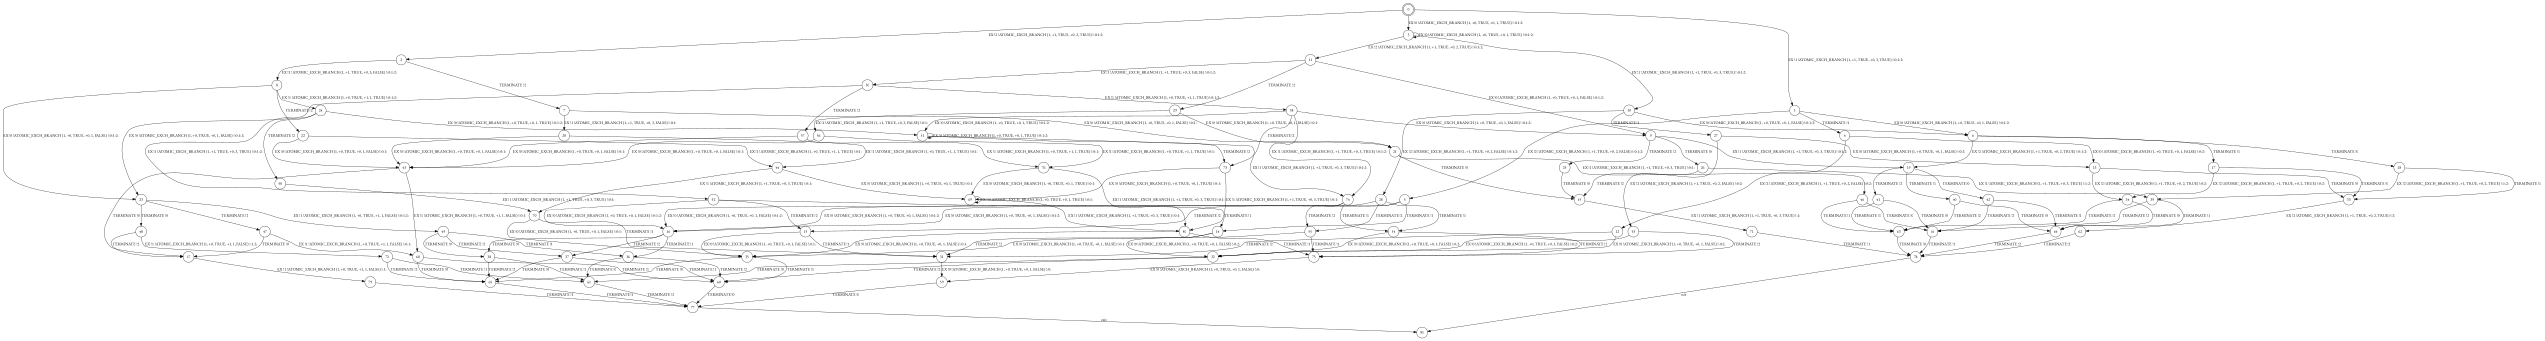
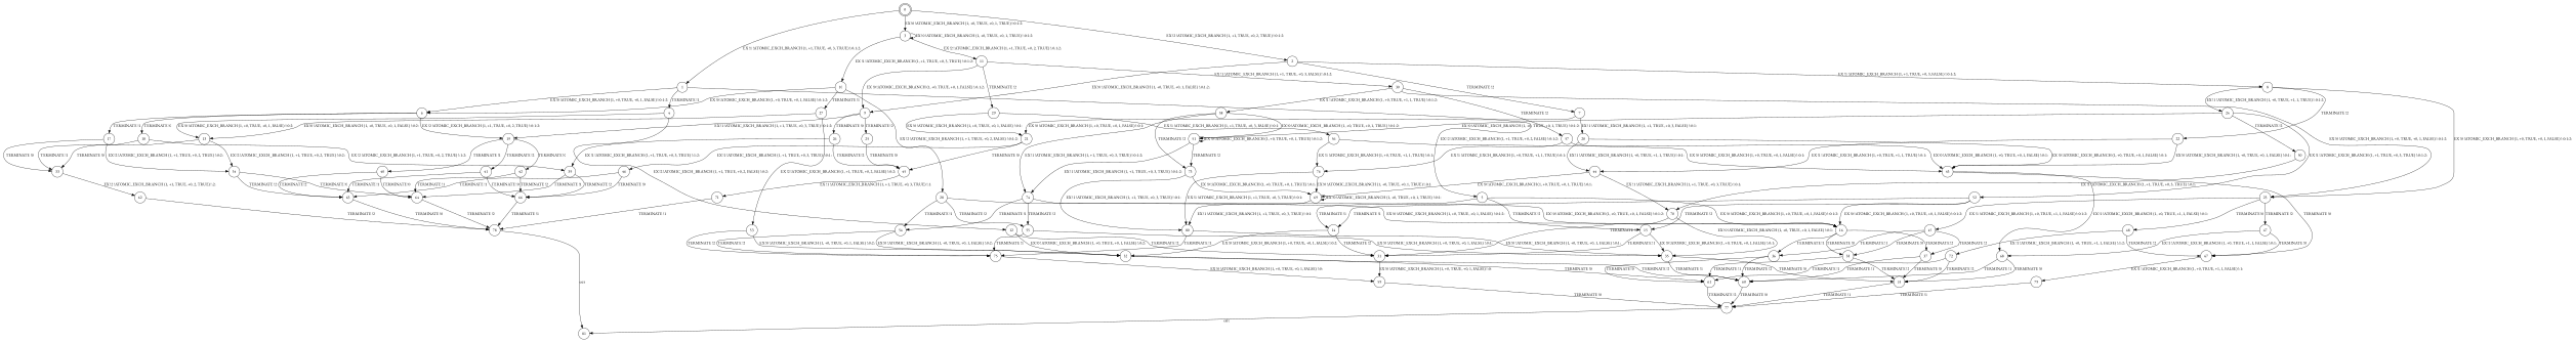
  digraph {
    fontname="EB Garamond"
    node [fontname="EB Garamond" shape=circle]
    edge [fontname="EB Garamond"]
    0 [peripheries=2]
    1
    2
    3
    4
    5
    6
    7
    8
    9
    10
    11
    12
    13
    14
    15
    16
    17
    18
    19
    20
    21
    22
    23
    24
    25
    26
    27
    28
    29
    30
    31
    32
    33
    34
    35
    36
    37
    38
    39
    40
    41
    42
    43
    44
    45
    46
    47
    48
    49
    50
    51
    52
    53
    54
    55
    56
    57
    58
    59
    60
    61
    62
    63
    64
    65
    66
    67
    68
    69
    70
    71
    72
    73
    74
    75
    76
    77
    78
    79
    80
    81
    0 -> 1 [label="EX !1 !ATOMIC_EXCH_BRANCH (1, +1, TRUE, +0, 3, TRUE) !:0:1:2:"]
    0 -> 2 [label="EX !2 !ATOMIC_EXCH_BRANCH (1, +1, TRUE, +0, 2, TRUE) !:0:1:2:"]
    0 -> 3 [label="EX !0 !ATOMIC_EXCH_BRANCH (1, +0, TRUE, +0, 1, TRUE) !:0:1:2:"]
    1 -> 4 [label="TERMINATE !1"]
    1 -> 5 [label="EX !2 !ATOMIC_EXCH_BRANCH (1, +1, TRUE, +0, 2, FALSE) !:0:1:2:"]
    1 -> 6 [label="EX !0 !ATOMIC_EXCH_BRANCH (1, +0, TRUE, +0, 1, FALSE) !:0:1:2:"]
    2 -> 7 [label="TERMINATE !2"]
    2 -> 8 [label="EX !1 !ATOMIC_EXCH_BRANCH (1, +1, TRUE, +0, 3, FALSE) !:0:1:2:"]
-   58 -> 9 [label="EX !0 !ATOMIC_EXCH_BRANCH (1, +0, TRUE, +0, 1, FALSE) !:0:1:2:"]
+   2 -> 9 [label="EX !0 !ATOMIC_EXCH_BRANCH (1, +0, TRUE, +0, 1, FALSE) !:0:1:2:"]
    3 -> 3 [label="EX !0 !ATOMIC_EXCH_BRANCH (1, +0, TRUE, +0, 1, TRUE) !:0:1:2:"]
    3 -> 10 [label="EX !1 !ATOMIC_EXCH_BRANCH (1, +1, TRUE, +0, 3, TRUE) !:0:1:2:"]
    3 -> 11 [label="EX !2 !ATOMIC_EXCH_BRANCH (1, +1, TRUE, +0, 2, TRUE) !:0:1:2:"]
    4 -> 12 [label="EX !2 !ATOMIC_EXCH_BRANCH (1, +1, TRUE, +0, 2, FALSE) !:0:2:"]
    4 -> 13 [label="EX !0 !ATOMIC_EXCH_BRANCH (1, +0, TRUE, +0, 1, FALSE) !:0:2:"]
    5 -> 14 [label="TERMINATE !1"]
    5 -> 15 [label="TERMINATE !2"]
    5 -> 16 [label="EX !0 !ATOMIC_EXCH_BRANCH (1, +0, TRUE, +0, 1, FALSE) !:0:1:2:"]
    6 -> 17 [label="TERMINATE !1"]
    6 -> 18 [label="TERMINATE !0"]
    6 -> 19 [label="EX !2 !ATOMIC_EXCH_BRANCH (1, +1, TRUE, +0, 2, TRUE) !:0:1:2:"]
    7 -> 20 [label="EX !1 !ATOMIC_EXCH_BRANCH (1, +1, TRUE, +0, 3, FALSE) !:0:1:"]
    7 -> 21 [label="EX !0 !ATOMIC_EXCH_BRANCH (1, +0, TRUE, +0, 1, FALSE) !:0:1:"]
    8 -> 22 [label="TERMINATE !2"]
    8 -> 23 [label="EX !0 !ATOMIC_EXCH_BRANCH (1, +0, TRUE, +0, 1, FALSE) !:0:1:2:"]
    8 -> 24 [label="EX !1 !ATOMIC_EXCH_BRANCH (1, +0, TRUE, +1, 1, TRUE) !:0:1:2:"]
    9 -> 19 [label="EX !1 !ATOMIC_EXCH_BRANCH (1, +1, TRUE, +0, 3, TRUE) !:0:1:2:"]
    9 -> 25 [label="TERMINATE !2"]
    9 -> 26 [label="TERMINATE !0"]
    10 -> 6 [label="EX !0 !ATOMIC_EXCH_BRANCH (1, +0, TRUE, +0, 1, FALSE) !:0:1:2:"]
    10 -> 27 [label="TERMINATE !1"]
    10 -> 28 [label="EX !2 !ATOMIC_EXCH_BRANCH (1, +1, TRUE, +0, 2, FALSE) !:0:1:2:"]
    11 -> 9 [label="EX !0 !ATOMIC_EXCH_BRANCH (1, +0, TRUE, +0, 1, FALSE) !:0:1:2:"]
    11 -> 29 [label="TERMINATE !2"]
    11 -> 30 [label="EX !1 !ATOMIC_EXCH_BRANCH (1, +1, TRUE, +0, 3, FALSE) !:0:1:2:"]
    12 -> 31 [label="TERMINATE !2"]
    12 -> 32 [label="EX !0 !ATOMIC_EXCH_BRANCH (1, +0, TRUE, +0, 1, FALSE) !:0:2:"]
    13 -> 33 [label="TERMINATE !0"]
    13 -> 34 [label="EX !2 !ATOMIC_EXCH_BRANCH (1, +1, TRUE, +0, 2, TRUE) !:0:2:"]
    14 -> 31 [label="TERMINATE !2"]
    14 -> 32 [label="EX !0 !ATOMIC_EXCH_BRANCH (1, +0, TRUE, +0, 1, FALSE) !:0:2:"]
    15 -> 31 [label="TERMINATE !1"]
    15 -> 35 [label="EX !0 !ATOMIC_EXCH_BRANCH (1, +0, TRUE, +0, 1, FALSE) !:0:1:"]
    16 -> 36 [label="TERMINATE !1"]
    16 -> 37 [label="TERMINATE !2"]
    16 -> 38 [label="TERMINATE !0"]
    17 -> 33 [label="TERMINATE !0"]
    17 -> 34 [label="EX !2 !ATOMIC_EXCH_BRANCH (1, +1, TRUE, +0, 2, TRUE) !:0:2:"]
    18 -> 33 [label="TERMINATE !1"]
    18 -> 39 [label="EX !2 !ATOMIC_EXCH_BRANCH (1, +1, TRUE, +0, 2, TRUE) !:1:2:"]
    19 -> 40 [label="TERMINATE !1"]
    19 -> 41 [label="TERMINATE !2"]
    19 -> 42 [label="TERMINATE !0"]
    20 -> 43 [label="EX !0 !ATOMIC_EXCH_BRANCH (1, +0, TRUE, +0, 1, FALSE) !:0:1:"]
    20 -> 44 [label="EX !1 !ATOMIC_EXCH_BRANCH (1, +0, TRUE, +1, 1, TRUE) !:0:1:"]
    21 -> 45 [label="TERMINATE !0"]
    21 -> 46 [label="EX !1 !ATOMIC_EXCH_BRANCH (1, +1, TRUE, +0, 3, TRUE) !:0:1:"]
    22 -> 43 [label="EX !0 !ATOMIC_EXCH_BRANCH (1, +0, TRUE, +0, 1, FALSE) !:0:1:"]
    22 -> 44 [label="EX !1 !ATOMIC_EXCH_BRANCH (1, +0, TRUE, +1, 1, TRUE) !:0:1:"]
    23 -> 47 [label="TERMINATE !2"]
    23 -> 48 [label="TERMINATE !0"]
    23 -> 49 [label="EX !1 !ATOMIC_EXCH_BRANCH (1, +0, TRUE, +1, 1, FALSE) !:0:1:2:"]
    24 -> 50 [label="TERMINATE !2"]
    24 -> 51 [label="EX !0 !ATOMIC_EXCH_BRANCH (1, +0, TRUE, +0, 1, TRUE) !:0:1:2:"]
    24 -> 52 [label="EX !1 !ATOMIC_EXCH_BRANCH (1, +1, TRUE, +0, 3, TRUE) !:0:1:2:"]
    25 -> 45 [label="TERMINATE !0"]
    26 -> 39 [label="EX !1 !ATOMIC_EXCH_BRANCH (1, +1, TRUE, +0, 3, TRUE) !:1:2:"]
    26 -> 45 [label="TERMINATE !2"]
    27 -> 13 [label="EX !0 !ATOMIC_EXCH_BRANCH (1, +0, TRUE, +0, 1, FALSE) !:0:2:"]
    27 -> 53 [label="EX !2 !ATOMIC_EXCH_BRANCH (1, +1, TRUE, +0, 2, FALSE) !:0:2:"]
    28 -> 16 [label="EX !0 !ATOMIC_EXCH_BRANCH (1, +0, TRUE, +0, 1, FALSE) !:0:1:2:"]
    28 -> 54 [label="TERMINATE !1"]
    28 -> 55 [label="TERMINATE !2"]
    29 -> 21 [label="EX !0 !ATOMIC_EXCH_BRANCH (1, +0, TRUE, +0, 1, FALSE) !:0:1:"]
    29 -> 56 [label="EX !1 !ATOMIC_EXCH_BRANCH (1, +1, TRUE, +0, 3, FALSE) !:0:1:"]
    30 -> 23 [label="EX !0 !ATOMIC_EXCH_BRANCH (1, +0, TRUE, +0, 1, FALSE) !:0:1:2:"]
    30 -> 57 [label="TERMINATE !2"]
    30 -> 58 [label="EX !1 !ATOMIC_EXCH_BRANCH (1, +0, TRUE, +1, 1, TRUE) !:0:1:2:"]
    31 -> 59 [label="EX !0 !ATOMIC_EXCH_BRANCH (1, +0, TRUE, +0, 1, FALSE) !:0:"]
    32 -> 60 [label="TERMINATE !2"]
    32 -> 61 [label="TERMINATE !0"]
    33 -> 62 [label="EX !2 !ATOMIC_EXCH_BRANCH (1, +1, TRUE, +0, 2, TRUE) !:2:"]
    34 -> 63 [label="TERMINATE !2"]
    34 -> 64 [label="TERMINATE !0"]
    35 -> 60 [label="TERMINATE !1"]
    35 -> 65 [label="TERMINATE !0"]
    36 -> 60 [label="TERMINATE !2"]
    36 -> 61 [label="TERMINATE !0"]
    37 -> 60 [label="TERMINATE !1"]
    37 -> 65 [label="TERMINATE !0"]
    38 -> 61 [label="TERMINATE !1"]
    38 -> 65 [label="TERMINATE !2"]
    39 -> 64 [label="TERMINATE !1"]
    39 -> 66 [label="TERMINATE !2"]
    40 -> 63 [label="TERMINATE !2"]
    40 -> 64 [label="TERMINATE !0"]
    41 -> 63 [label="TERMINATE !1"]
    41 -> 66 [label="TERMINATE !0"]
    42 -> 64 [label="TERMINATE !1"]
    42 -> 66 [label="TERMINATE !2"]
    43 -> 67 [label="TERMINATE !0"]
    43 -> 68 [label="EX !1 !ATOMIC_EXCH_BRANCH (1, +0, TRUE, +1, 1, FALSE) !:0:1:"]
    44 -> 69 [label="EX !0 !ATOMIC_EXCH_BRANCH (1, +0, TRUE, +0, 1, TRUE) !:0:1:"]
    44 -> 70 [label="EX !1 !ATOMIC_EXCH_BRANCH (1, +1, TRUE, +0, 3, TRUE) !:0:1:"]
    45 -> 71 [label="EX !1 !ATOMIC_EXCH_BRANCH (1, +1, TRUE, +0, 3, TRUE) !:1:"]
    46 -> 63 [label="TERMINATE !1"]
    46 -> 66 [label="TERMINATE !0"]
    47 -> 67 [label="TERMINATE !0"]
    47 -> 68 [label="EX !1 !ATOMIC_EXCH_BRANCH (1, +0, TRUE, +1, 1, FALSE) !:0:1:"]
    48 -> 67 [label="TERMINATE !2"]
    48 -> 72 [label="EX !1 !ATOMIC_EXCH_BRANCH (1, +0, TRUE, +1, 1, FALSE) !:1:2:"]
    49 -> 36 [label="TERMINATE !1"]
    49 -> 37 [label="TERMINATE !2"]
    49 -> 38 [label="TERMINATE !0"]
    50 -> 70 [label="EX !1 !ATOMIC_EXCH_BRANCH (1, +1, TRUE, +0, 3, TRUE) !:0:1:"]
    51 -> 51 [label="EX !0 !ATOMIC_EXCH_BRANCH (1, +0, TRUE, +0, 1, TRUE) !:0:1:2:"]
    51 -> 73 [label="TERMINATE !2"]
    51 -> 74 [label="EX !1 !ATOMIC_EXCH_BRANCH (1, +1, TRUE, +0, 3, TRUE) !:0:1:2:"]
    52 -> 14 [label="TERMINATE !1"]
    52 -> 15 [label="TERMINATE !2"]
    52 -> 16 [label="EX !0 !ATOMIC_EXCH_BRANCH (1, +0, TRUE, +0, 1, FALSE) !:0:1:2:"]
    53 -> 32 [label="EX !0 !ATOMIC_EXCH_BRANCH (1, +0, TRUE, +0, 1, FALSE) !:0:2:"]
    53 -> 75 [label="TERMINATE !2"]
    54 -> 32 [label="EX !0 !ATOMIC_EXCH_BRANCH (1, +0, TRUE, +0, 1, FALSE) !:0:2:"]
    54 -> 75 [label="TERMINATE !2"]
    55 -> 35 [label="EX !0 !ATOMIC_EXCH_BRANCH (1, +0, TRUE, +0, 1, FALSE) !:0:1:"]
    55 -> 75 [label="TERMINATE !1"]
    56 -> 43 [label="EX !0 !ATOMIC_EXCH_BRANCH (1, +0, TRUE, +0, 1, FALSE) !:0:1:"]
    56 -> 76 [label="EX !1 !ATOMIC_EXCH_BRANCH (1, +0, TRUE, +1, 1, TRUE) !:0:1:"]
    57 -> 43 [label="EX !0 !ATOMIC_EXCH_BRANCH (1, +0, TRUE, +0, 1, FALSE) !:0:1:"]
    57 -> 76 [label="EX !1 !ATOMIC_EXCH_BRANCH (1, +0, TRUE, +1, 1, TRUE) !:0:1:"]
    58 -> 51 [label="EX !0 !ATOMIC_EXCH_BRANCH (1, +0, TRUE, +0, 1, TRUE) !:0:1:2:"]
    58 -> 73 [label="TERMINATE !2"]
    58 -> 74 [label="EX !1 !ATOMIC_EXCH_BRANCH (1, +1, TRUE, +0, 3, TRUE) !:0:1:2:"]
    59 -> 77 [label="TERMINATE !0"]
    60 -> 77 [label="TERMINATE !0"]
    61 -> 77 [label="TERMINATE !2"]
    62 -> 78 [label="TERMINATE !2"]
    63 -> 78 [label="TERMINATE !0"]
    64 -> 78 [label="TERMINATE !2"]
    65 -> 77 [label="TERMINATE !1"]
    66 -> 78 [label="TERMINATE !1"]
    67 -> 79 [label="EX !1 !ATOMIC_EXCH_BRANCH (1, +0, TRUE, +1, 1, FALSE) !:1:"]
    68 -> 60 [label="TERMINATE !1"]
    68 -> 65 [label="TERMINATE !0"]
    69 -> 69 [label="EX !0 !ATOMIC_EXCH_BRANCH (1, +0, TRUE, +0, 1, TRUE) !:0:1:"]
    69 -> 80 [label="EX !1 !ATOMIC_EXCH_BRANCH (1, +1, TRUE, +0, 3, TRUE) !:0:1:"]
    70 -> 31 [label="TERMINATE !1"]
    70 -> 35 [label="EX !0 !ATOMIC_EXCH_BRANCH (1, +0, TRUE, +0, 1, FALSE) !:0:1:"]
    71 -> 78 [label="TERMINATE !1"]
    72 -> 61 [label="TERMINATE !1"]
    72 -> 65 [label="TERMINATE !2"]
    73 -> 69 [label="EX !0 !ATOMIC_EXCH_BRANCH (1, +0, TRUE, +0, 1, TRUE) !:0:1:"]
    73 -> 80 [label="EX !1 !ATOMIC_EXCH_BRANCH (1, +1, TRUE, +0, 3, TRUE) !:0:1:"]
    74 -> 16 [label="EX !0 !ATOMIC_EXCH_BRANCH (1, +0, TRUE, +0, 1, FALSE) !:0:1:2:"]
    74 -> 54 [label="TERMINATE !1"]
    74 -> 55 [label="TERMINATE !2"]
    75 -> 59 [label="EX !0 !ATOMIC_EXCH_BRANCH (1, +0, TRUE, +0, 1, FALSE) !:0:"]
    76 -> 69 [label="EX !0 !ATOMIC_EXCH_BRANCH (1, +0, TRUE, +0, 1, TRUE) !:0:1:"]
    76 -> 80 [label="EX !1 !ATOMIC_EXCH_BRANCH (1, +1, TRUE, +0, 3, TRUE) !:0:1:"]
    77 -> 81 [label=exit]
    78 -> 81 [label=exit]
    79 -> 77 [label="TERMINATE !1"]
    80 -> 35 [label="EX !0 !ATOMIC_EXCH_BRANCH (1, +0, TRUE, +0, 1, FALSE) !:0:1:"]
    80 -> 75 [label="TERMINATE !1"]
  }
